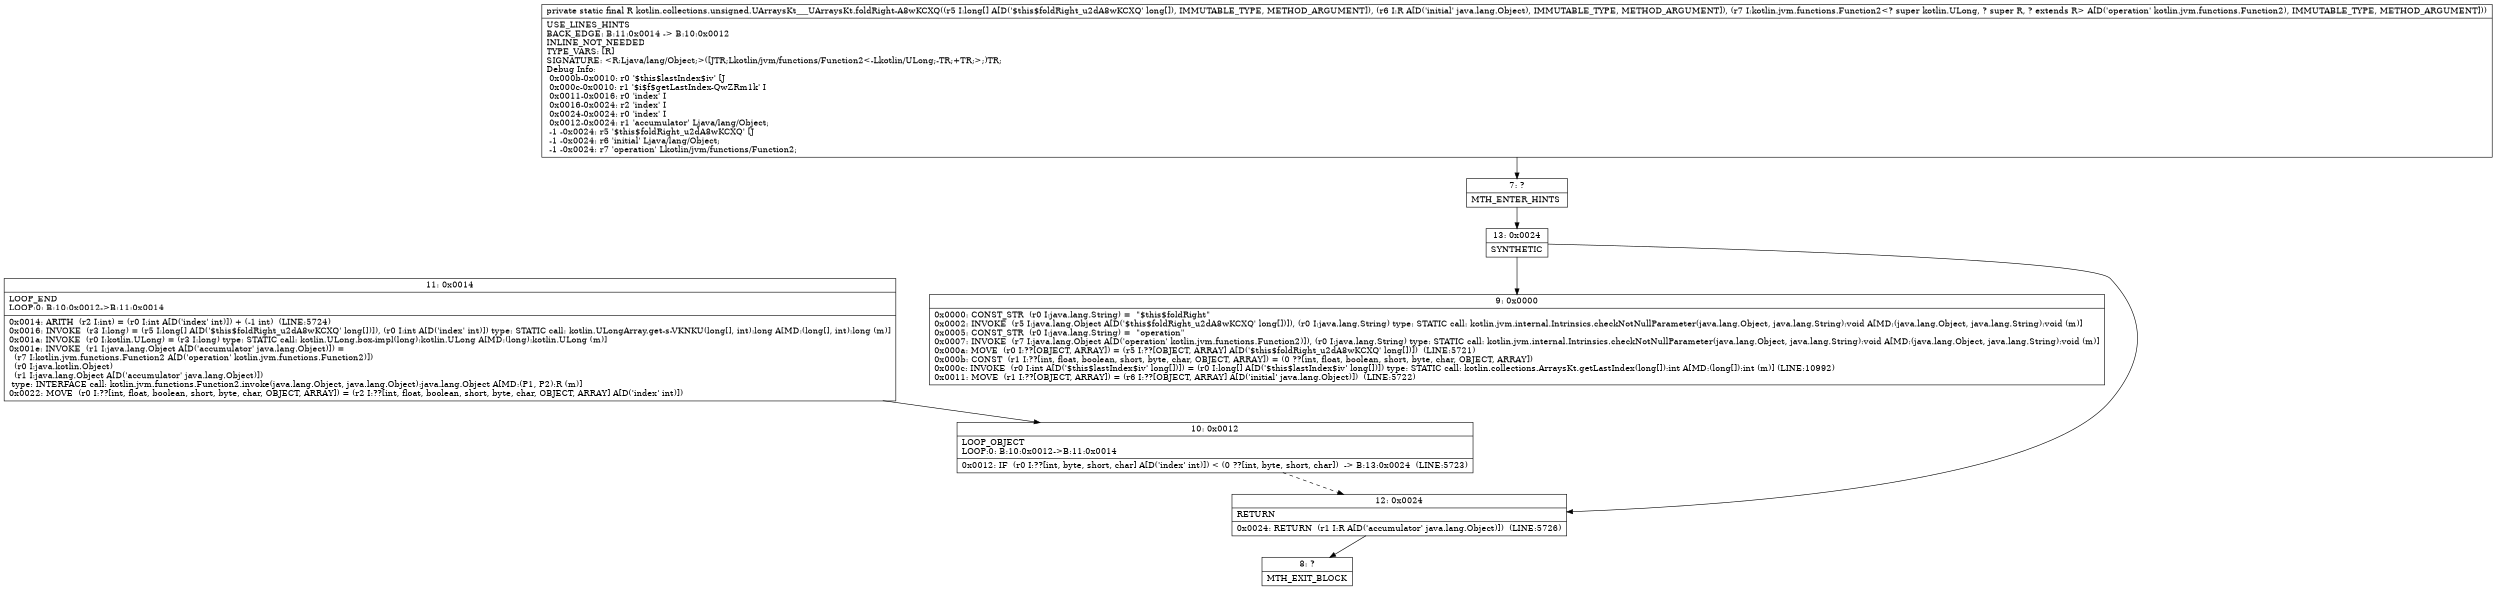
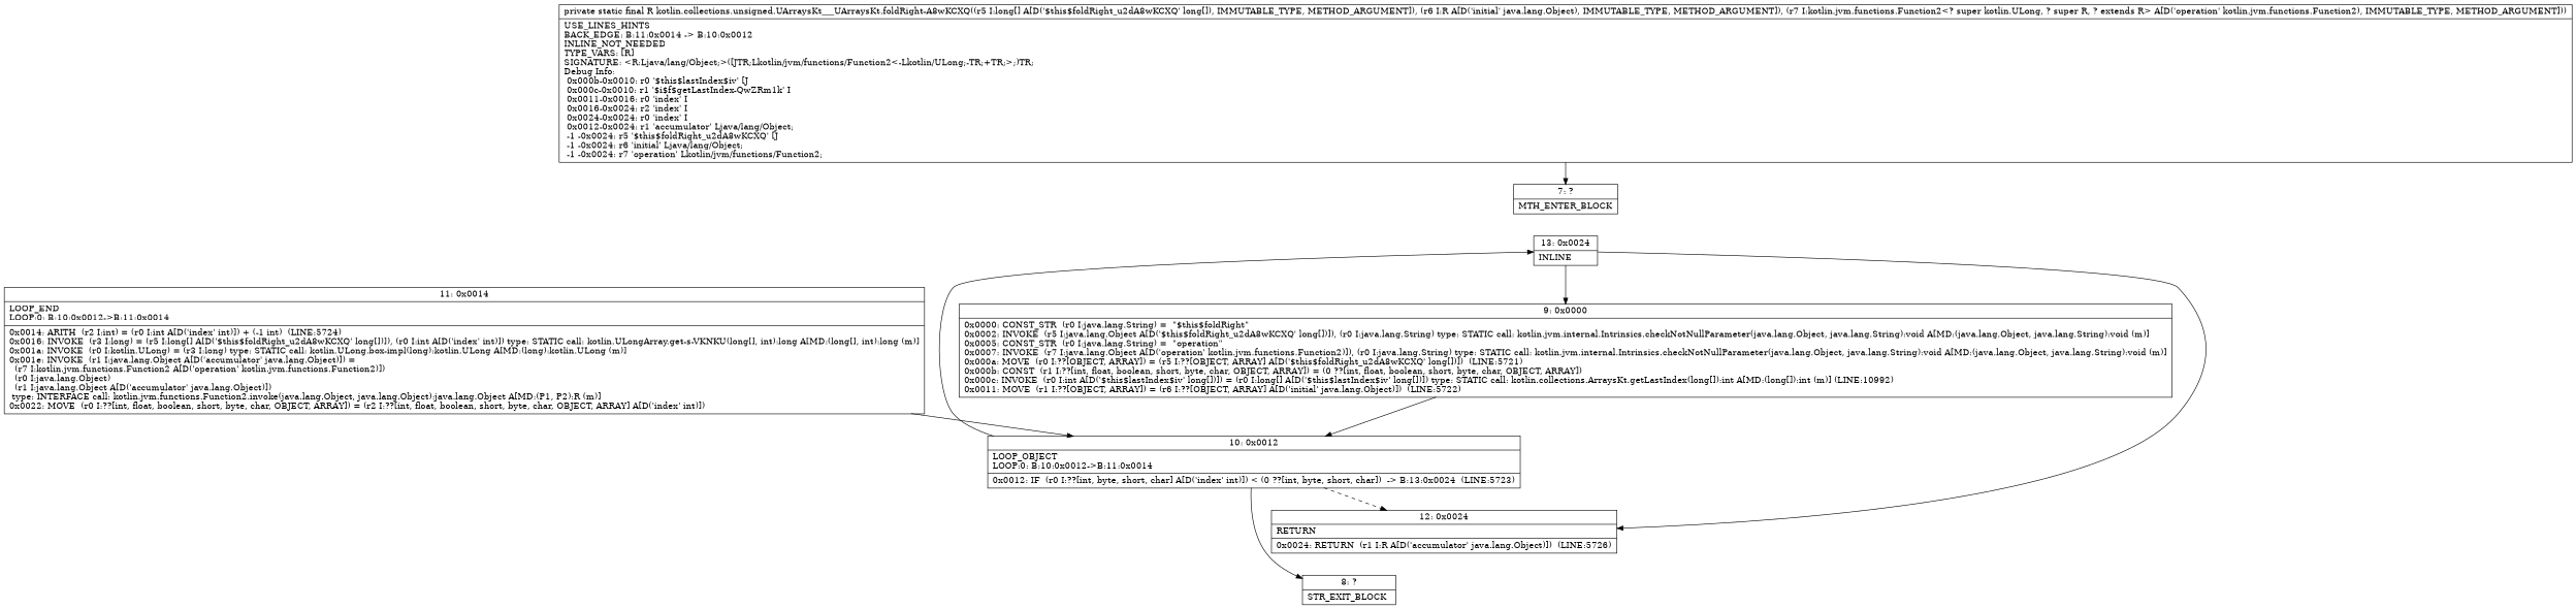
  digraph {
    node [shape=record]
-   n1 [label="{7\:\ ?|MTH_ENTER_HINTS\l}"]
+   n1 [label="{7\:\ ?|MTH_ENTER_BLOCK\l}"]
    n2 [label="{9\:\ 0x0000|0x0000: CONST_STR  (r0 I:java.lang.String) =  \"$this$foldRight\" \l0x0002: INVOKE  (r5 I:java.lang.Object A[D('$this$foldRight_u2dA8wKCXQ' long[])]), (r0 I:java.lang.String) type: STATIC call: kotlin.jvm.internal.Intrinsics.checkNotNullParameter(java.lang.Object, java.lang.String):void A[MD:(java.lang.Object, java.lang.String):void (m)]\l0x0005: CONST_STR  (r0 I:java.lang.String) =  \"operation\" \l0x0007: INVOKE  (r7 I:java.lang.Object A[D('operation' kotlin.jvm.functions.Function2)]), (r0 I:java.lang.String) type: STATIC call: kotlin.jvm.internal.Intrinsics.checkNotNullParameter(java.lang.Object, java.lang.String):void A[MD:(java.lang.Object, java.lang.String):void (m)]\l0x000a: MOVE  (r0 I:??[OBJECT, ARRAY]) = (r5 I:??[OBJECT, ARRAY] A[D('$this$foldRight_u2dA8wKCXQ' long[])])  (LINE:5721)\l0x000b: CONST  (r1 I:??[int, float, boolean, short, byte, char, OBJECT, ARRAY]) = (0 ??[int, float, boolean, short, byte, char, OBJECT, ARRAY]) \l0x000c: INVOKE  (r0 I:int A[D('$this$lastIndex$iv' long[])]) = (r0 I:long[] A[D('$this$lastIndex$iv' long[])]) type: STATIC call: kotlin.collections.ArraysKt.getLastIndex(long[]):int A[MD:(long[]):int (m)] (LINE:10992)\l0x0011: MOVE  (r1 I:??[OBJECT, ARRAY]) = (r6 I:??[OBJECT, ARRAY] A[D('initial' java.lang.Object)])  (LINE:5722)\l}"]
    n3 [label="{10\:\ 0x0012|LOOP_OBJECT\lLOOP:0: B:10:0x0012\-\>B:11:0x0014\l|0x0012: IF  (r0 I:??[int, byte, short, char] A[D('index' int)]) \< (0 ??[int, byte, short, char])  \-\> B:13:0x0024  (LINE:5723)\l}"]
-   n4 [label="{13\:\ 0x0024|SYNTHETIC\l}"]
+   n4 [label="{13\:\ 0x0024|INLINE\l}"]
    n5 [label="{12\:\ 0x0024|RETURN\l|0x0024: RETURN  (r1 I:R A[D('accumulator' java.lang.Object)])  (LINE:5726)\l}"]
-   n6 [label="{11\:\ 0x0014|LOOP_END\lLOOP:0: B:10:0x0012\-\>B:11:0x0014\l|0x0014: ARITH  (r2 I:int) = (r0 I:int A[D('index' int)]) + (\-1 int)  (LINE:5724)\l0x0016: INVOKE  (r3 I:long) = (r5 I:long[] A[D('$this$foldRight_u2dA8wKCXQ' long[])]), (r0 I:int A[D('index' int)]) type: STATIC call: kotlin.ULongArray.get\-s\-VKNKU(long[], int):long A[MD:(long[], int):long (m)]\l0x001a: INVOKE  (r0 I:kotlin.ULong) = (r3 I:long) type: STATIC call: kotlin.ULong.box\-impl(long):kotlin.ULong A[MD:(long):kotlin.ULong (m)]\l0x001e: INVOKE  (r1 I:java.lang.Object A[D('accumulator' java.lang.Object)]) = \l  (r7 I:kotlin.jvm.functions.Function2 A[D('operation' kotlin.jvm.functions.Function2)])\l  (r0 I:java.kotlin.Object)\l  (r1 I:java.lang.Object A[D('accumulator' java.lang.Object)])\l type: INTERFACE call: kotlin.jvm.functions.Function2.invoke(java.lang.Object, java.lang.Object):java.lang.Object A[MD:(P1, P2):R (m)]\l0x0022: MOVE  (r0 I:??[int, float, boolean, short, byte, char, OBJECT, ARRAY]) = (r2 I:??[int, float, boolean, short, byte, char, OBJECT, ARRAY] A[D('index' int)]) \l}"]
-   n7 [label="{8\:\ ?|MTH_EXIT_BLOCK\l}"]
+   n6 [label="{11\:\ 0x0014|LOOP_END\lLOOP:0: B:10:0x0012\-\>B:11:0x0014\l|0x0014: ARITH  (r2 I:int) = (r0 I:int A[D('index' int)]) + (\-1 int)  (LINE:5724)\l0x0016: INVOKE  (r3 I:long) = (r5 I:long[] A[D('$this$foldRight_u2dA8wKCXQ' long[])]), (r0 I:int A[D('index' int)]) type: STATIC call: kotlin.ULongArray.get\-s\-VKNKU(long[], int):long A[MD:(long[], int):long (m)]\l0x001a: INVOKE  (r0 I:kotlin.ULong) = (r3 I:long) type: STATIC call: kotlin.ULong.box\-impl(long):kotlin.ULong A[MD:(long):kotlin.ULong (m)]\l0x001e: INVOKE  (r1 I:java.lang.Object A[D('accumulator' java.lang.Object)]) = \l  (r7 I:kotlin.jvm.functions.Function2 A[D('operation' kotlin.jvm.functions.Function2)])\l  (r0 I:java.lang.Object)\l  (r1 I:java.lang.Object A[D('accumulator' java.lang.Object)])\l type: INTERFACE call: kotlin.jvm.functions.Function2.invoke(java.lang.Object, java.lang.Object):java.lang.Object A[MD:(P1, P2):R (m)]\l0x0022: MOVE  (r0 I:??[int, float, boolean, short, byte, char, OBJECT, ARRAY]) = (r2 I:??[int, float, boolean, short, byte, char, OBJECT, ARRAY] A[D('index' int)]) \l}"]
+   n7 [label="{8\:\ ?|STR_EXIT_BLOCK\l}"]
    n8 [label="{private static final R kotlin.collections.unsigned.UArraysKt___UArraysKt.foldRight\-A8wKCXQ((r5 I:long[] A[D('$this$foldRight_u2dA8wKCXQ' long[]), IMMUTABLE_TYPE, METHOD_ARGUMENT]), (r6 I:R A[D('initial' java.lang.Object), IMMUTABLE_TYPE, METHOD_ARGUMENT]), (r7 I:kotlin.jvm.functions.Function2\<? super kotlin.ULong, ? super R, ? extends R\> A[D('operation' kotlin.jvm.functions.Function2), IMMUTABLE_TYPE, METHOD_ARGUMENT]))  | USE_LINES_HINTS\lBACK_EDGE: B:11:0x0014 \-\> B:10:0x0012\lINLINE_NOT_NEEDED\lTYPE_VARS: [R]\lSIGNATURE: \<R:Ljava\/lang\/Object;\>([JTR;Lkotlin\/jvm\/functions\/Function2\<\-Lkotlin\/ULong;\-TR;+TR;\>;)TR;\lDebug Info:\l  0x000b\-0x0010: r0 '$this$lastIndex$iv' [J\l  0x000c\-0x0010: r1 '$i$f$getLastIndex\-QwZRm1k' I\l  0x0011\-0x0016: r0 'index' I\l  0x0016\-0x0024: r2 'index' I\l  0x0024\-0x0024: r0 'index' I\l  0x0012\-0x0024: r1 'accumulator' Ljava\/lang\/Object;\l  \-1 \-0x0024: r5 '$this$foldRight_u2dA8wKCXQ' [J\l  \-1 \-0x0024: r6 'initial' Ljava\/lang\/Object;\l  \-1 \-0x0024: r7 'operation' Lkotlin\/jvm\/functions\/Function2;\l}"]
-   n1 -> n4
+   n2 -> n3
+   n3 -> n4
    n3 -> n5 [style=dashed]
    n4 -> n2
    n4 -> n5
-   n5 -> n7
+   n3 -> n7
    n6 -> n3
    n8 -> n1
  }
